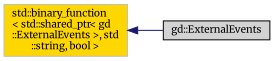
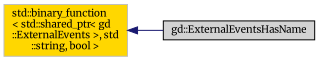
  digraph {
    rankdir=LR
    fontname=Merriweather
    node [fontname=Merriweather fontsize=10 shape=record style=filled]
-   n1 [color=black fillcolor=lightgrey fontcolor=black height=0.2 label="gd::ExternalEvents" width=0.4]
+   n1 [color=black fillcolor=lightgrey fontcolor=black height=0.2 label="gd::ExternalEventsHasName" width=0.4]
    n2 [color=grey75 fillcolor=gold height=0.2 label="std::binary_function\l\< std::shared_ptr\< gd\l::ExternalEvents \>, std\l::string, bool \>" width=0.4]
    n2 -> n1 [color=midnightblue dir=back fontname=Merriweather fontsize=10 labelfontname=Helvetica labelfontsize=10 style=solid]
  }
